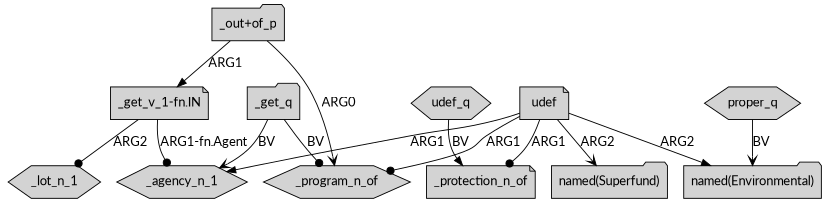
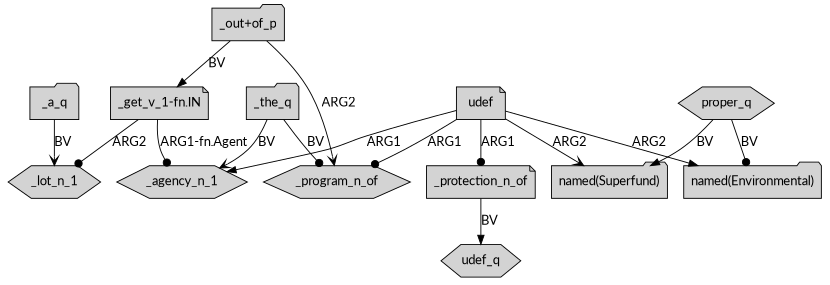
  digraph {
    fontname=Lato
    node [fontname=Lato shape=hexagon style=filled]
    edge [arrowhead=dot fontname=Lato]
    "_get_v_1-fn.IN" [shape=note]
    _lot_n_1
    _agency_n_1
    _protection_n_of [shape=note]
    udef_q
-   _the_q [shape=folder label=_get_q]
+   _the_q [shape=folder]
    _program_n_of
+   _a_q [shape=folder]
    "named(Superfund)" [shape=folder]
    proper_q
    "named(Environmental)" [shape=folder]
    n12 [label=udef shape=note]
    "_out+of_p" [shape=folder]
    "_get_v_1-fn.IN" -> _lot_n_1 [label=ARG2]
    "_get_v_1-fn.IN" -> _agency_n_1 [label="ARG1-fn.Agent"]
-   udef_q -> _protection_n_of [arrowhead=normal label=BV]
+   _protection_n_of -> udef_q [arrowhead=normal label=BV]
    _the_q -> _agency_n_1 [arrowhead=vee label=BV]
    _the_q -> _program_n_of [label=BV]
-   proper_q -> "named(Environmental)" [arrowhead=vee label=BV]
+   _a_q -> _lot_n_1 [arrowhead=vee label=BV]
+   proper_q -> "named(Superfund)" [arrowhead=normal label=BV]
+   proper_q -> "named(Environmental)" [label=BV]
    n12 -> _agency_n_1 [arrowhead=normal label=ARG1]
    n12 -> _protection_n_of [label=ARG1]
    n12 -> _program_n_of [label=ARG1]
    n12 -> "named(Superfund)" [arrowhead=vee label=ARG2]
    n12 -> "named(Environmental)" [arrowhead=normal label=ARG2]
-   "_out+of_p" -> "_get_v_1-fn.IN" [arrowhead=normal label=ARG1]
-   "_out+of_p" -> _program_n_of [arrowhead=vee label=ARG0]
+   "_out+of_p" -> "_get_v_1-fn.IN" [arrowhead=normal label=BV]
+   "_out+of_p" -> _program_n_of [arrowhead=vee label=ARG2]
  }
